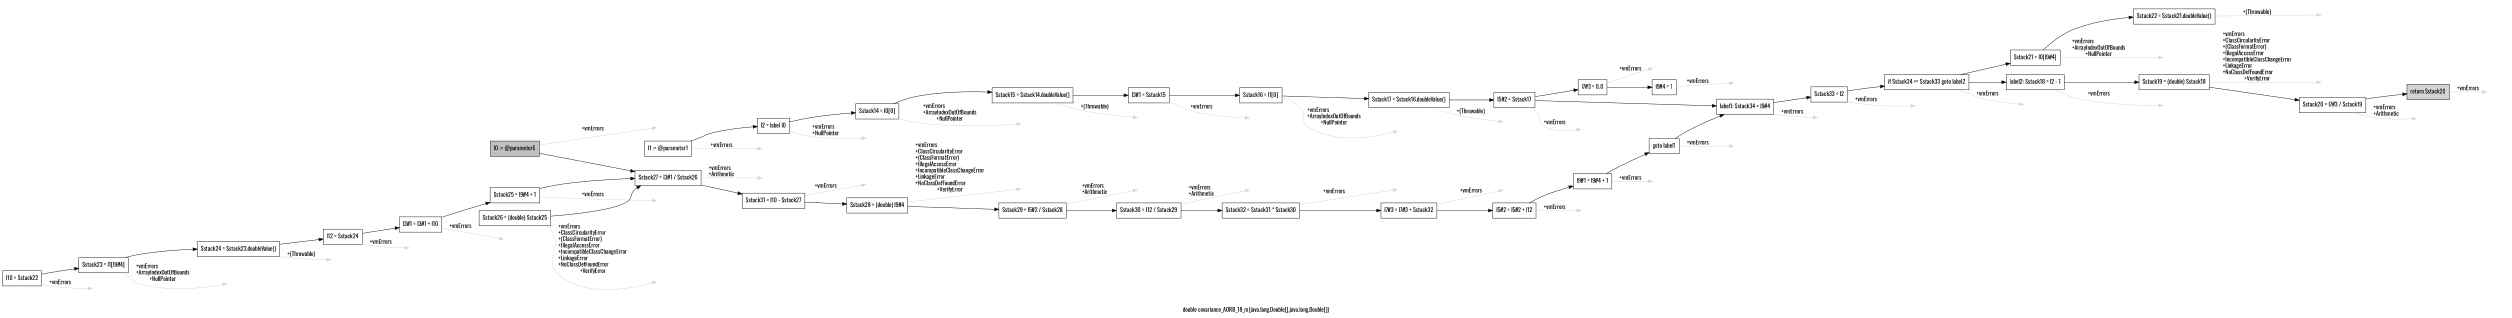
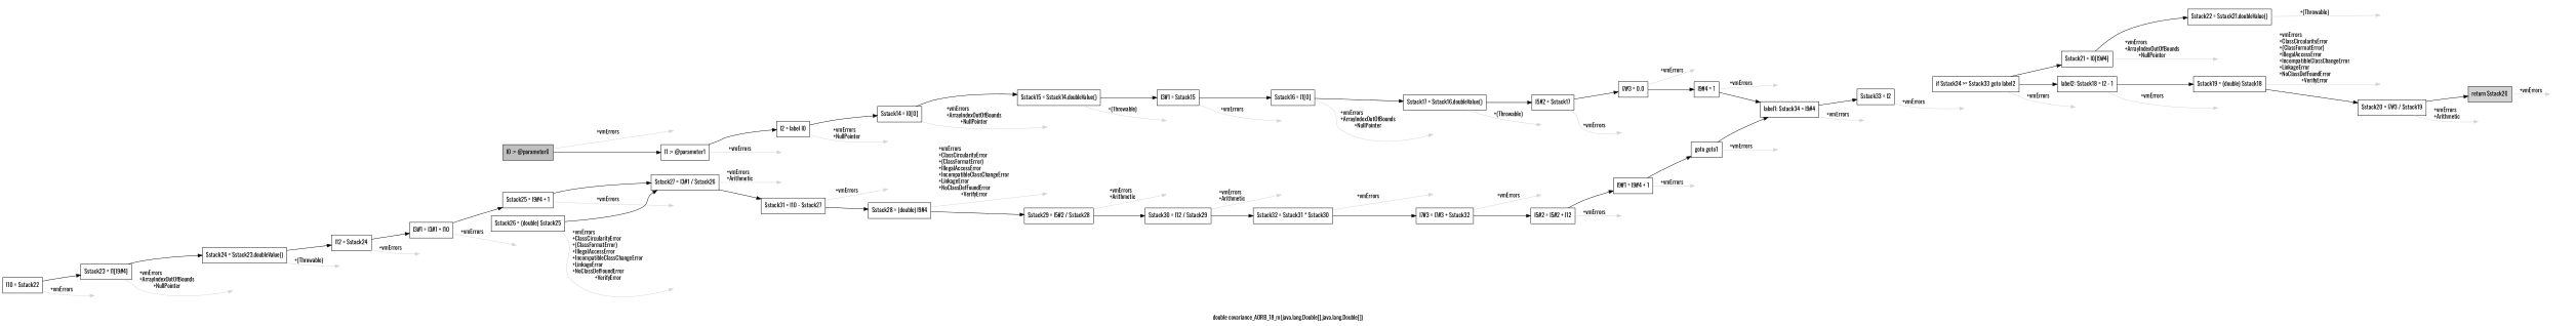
  digraph {
    fontname=Oswald
    label="double covariance_AORB_18_m(java.lang.Double[],java.lang.Double[])"
    rankdir=LR
    node [fontname=Oswald shape=box style=invis]
    edge [color=lightgray fontname=Oswald]
    n1 [fillcolor=gray label="l0 := @parameter0" style=filled]
    n2 [label="l1 := @parameter1" style=""]
    n3 [label=Esc]
    n4 [label="l2 = label l0" style=""]
    n5 [label=Esc]
    n6 [label="$stack14 = l0[0]" style=""]
    n7 [label=Esc]
    n8 [label="$stack15 = $stack14.doubleValue()" style=""]
    n9 [label=Esc]
    n10 [label="l3#1 = $stack15" style=""]
    n11 [label=Esc]
    n12 [label="$stack16 = l1[0]" style=""]
    n13 [label=Esc]
    n14 [label="$stack17 = $stack16.doubleValue()" style=""]
    n15 [label=Esc]
    n16 [label="l5#2 = $stack17" style=""]
    n17 [label=Esc]
    n18 [label="l7#3 = 0.0" style=""]
    n19 [label=Esc]
    n20 [label="l9#4 = 1" style=""]
    n21 [label=Esc]
    n22 [label="label1: $stack34 = l9#4" style=""]
    n23 [label=Esc]
    n24 [label="$stack33 = l2" style=""]
    n25 [label=Esc]
    n26 [label="if $stack34 >= $stack33 goto label2" style=""]
    n27 [label=Esc]
    n28 [label="$stack21 = l0[l9#4]" style=""]
    n29 [label="label2: $stack18 = l2 - 1" style=""]
    n30 [label=Esc]
    n31 [label="$stack22 = $stack21.doubleValue()" style=""]
    n32 [label=Esc]
    n33 [label="$stack19 = (double) $stack18" style=""]
    n34 [label=Esc]
    n35 [label=Esc]
    n36 [label="$stack20 = l7#3 / $stack19" style=""]
    n37 [label=Esc]
    n38 [label="l10 = $stack22" style=""]
    n39 [label="$stack23 = l1[l9#4]" style=""]
    n40 [label=Esc]
    n41 [label="$stack24 = $stack23.doubleValue()" style=""]
    n42 [label=Esc]
    n43 [label="l12 = $stack24" style=""]
    n44 [label=Esc]
    n45 [label="l3#1 = l3#1 + l10" style=""]
    n46 [label=Esc]
    n47 [label="$stack25 = l9#4 + 1" style=""]
    n48 [label=Esc]
    n49 [label=Esc]
    n50 [label="$stack27 = l3#1 / $stack26" style=""]
    n51 [label="$stack26 = (double) $stack25" style=""]
    n52 [label=Esc]
    n53 [label="$stack31 = l10 - $stack27" style=""]
    n54 [label=Esc]
    n55 [label="$stack28 = (double) l9#4" style=""]
    n56 [label=Esc]
    n57 [label="$stack29 = l5#2 / $stack28" style=""]
    n58 [label=Esc]
    n59 [label="$stack30 = l12 / $stack29" style=""]
    n60 [label=Esc]
    n61 [label="$stack32 = $stack31 * $stack30" style=""]
    n62 [label=Esc]
    n63 [label="l7#3 = l7#3 + $stack32" style=""]
    n64 [label=Esc]
    n65 [label="l5#2 = l5#2 + l12" style=""]
    n66 [label=Esc]
    n67 [label="l9#1 = l9#4 + 1" style=""]
    n68 [label=Esc]
-   n69 [label="goto label1" style=""]
+   n69 [label="goto goto1" style=""]
    n70 [label=Esc]
    n71 [label=Esc]
    n72 [fillcolor=lightgray label="return $stack20" style=filled]
    n73 [label=Esc]
    n74 [label=Esc]
-   n1 -> n50 [color=black]
+   n1 -> n2 [color=black]
    n1 -> n3 [label="\l+vmErrors"]
    n2 -> n4 [color=black]
    n2 -> n5 [label="\l+vmErrors"]
    n4 -> n6 [color=black]
    n4 -> n7 [label="\l+vmErrors\l+NullPointer"]
    n6 -> n8 [color=black]
    n6 -> n9 [label="\l+vmErrors\l+ArrayIndexOutOfBounds\l+NullPointer"]
    n8 -> n10 [color=black]
    n8 -> n11 [label="\l+(Throwable)"]
    n10 -> n12 [color=black]
    n10 -> n13 [label="\l+vmErrors"]
    n12 -> n14 [color=black]
    n12 -> n15 [label="\l+vmErrors\l+ArrayIndexOutOfBounds\l+NullPointer"]
    n14 -> n16 [color=black]
    n14 -> n17 [label="\l+(Throwable)"]
    n16 -> n18 [color=black]
    n16 -> n19 [label="\l+vmErrors"]
    n18 -> n20 [color=black]
    n18 -> n21 [label="\l+vmErrors"]
-   n16 -> n22 [color=black]
+   n20 -> n22 [color=black]
    n20 -> n23 [label="\l+vmErrors"]
    n22 -> n24 [color=black]
    n22 -> n25 [label="\l+vmErrors"]
-   n24 -> n26 [color=black]
    n24 -> n27 [label="\l+vmErrors"]
    n26 -> n28 [color=black]
    n26 -> n29 [color=black]
    n26 -> n30 [label="\l+vmErrors"]
    n28 -> n31 [color=black]
    n28 -> n32 [label="\l+vmErrors\l+ArrayIndexOutOfBounds\l+NullPointer"]
    n29 -> n33 [color=black]
    n29 -> n34 [label="\l+vmErrors"]
    n31 -> n35 [label="\l+(Throwable)"]
    n33 -> n36 [color=black]
    n33 -> n37 [label="\l+vmErrors\l+ClassCircularityError\l+(ClassFormatError)\l+IllegalAccessError\l+IncompatibleClassChangeError\l+LinkageError\l+NoClassDefFoundError\l+VerifyError"]
    n36 -> n72 [color=black]
    n36 -> n73 [label="\l+vmErrors\l+Arithmetic"]
    n38 -> n39 [color=black]
    n38 -> n40 [label="\l+vmErrors"]
    n39 -> n41 [color=black]
    n39 -> n42 [label="\l+vmErrors\l+ArrayIndexOutOfBounds\l+NullPointer"]
    n41 -> n43 [color=black]
    n41 -> n44 [label="\l+(Throwable)"]
    n43 -> n45 [color=black]
    n43 -> n46 [label="\l+vmErrors"]
    n45 -> n47 [color=black]
    n45 -> n48 [label="\l+vmErrors"]
    n47 -> n49 [label="\l+vmErrors"]
    n47 -> n50 [color=black]
    n50 -> n53 [color=black]
    n50 -> n54 [label="\l+vmErrors\l+Arithmetic"]
    n51 -> n50 [color=black]
    n51 -> n52 [label="\l+vmErrors\l+ClassCircularityError\l+(ClassFormatError)\l+IllegalAccessError\l+IncompatibleClassChangeError\l+LinkageError\l+NoClassDefFoundError\l+VerifyError"]
    n53 -> n55 [color=black]
    n53 -> n56 [label="\l+vmErrors"]
    n55 -> n57 [color=black]
    n55 -> n58 [label="\l+vmErrors\l+ClassCircularityError\l+(ClassFormatError)\l+IllegalAccessError\l+IncompatibleClassChangeError\l+LinkageError\l+NoClassDefFoundError\l+VerifyError"]
    n57 -> n59 [color=black]
    n57 -> n60 [label="\l+vmErrors\l+Arithmetic"]
    n59 -> n61 [color=black]
    n59 -> n62 [label="\l+vmErrors\l+Arithmetic"]
    n61 -> n63 [color=black]
    n61 -> n64 [label="\l+vmErrors"]
    n63 -> n65 [color=black]
    n63 -> n66 [label="\l+vmErrors"]
    n65 -> n67 [color=black]
    n65 -> n68 [label="\l+vmErrors"]
    n67 -> n69 [color=black]
    n67 -> n70 [label="\l+vmErrors"]
    n69 -> n22 [color=black]
    n69 -> n71 [label="\l+vmErrors"]
    n72 -> n74 [label="\l+vmErrors"]
  }
